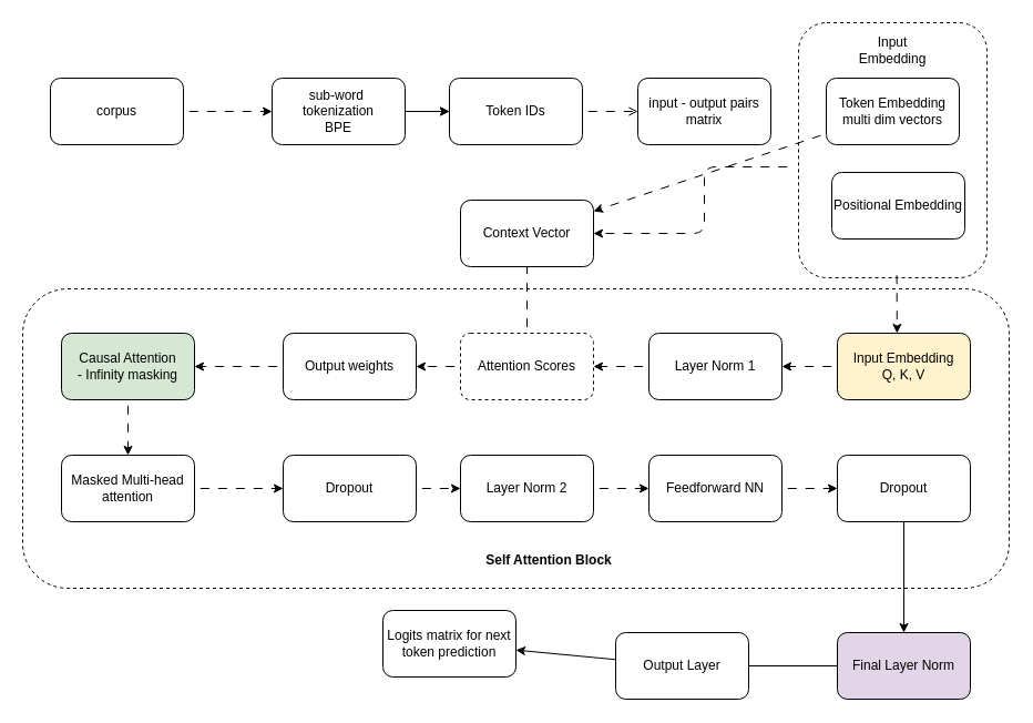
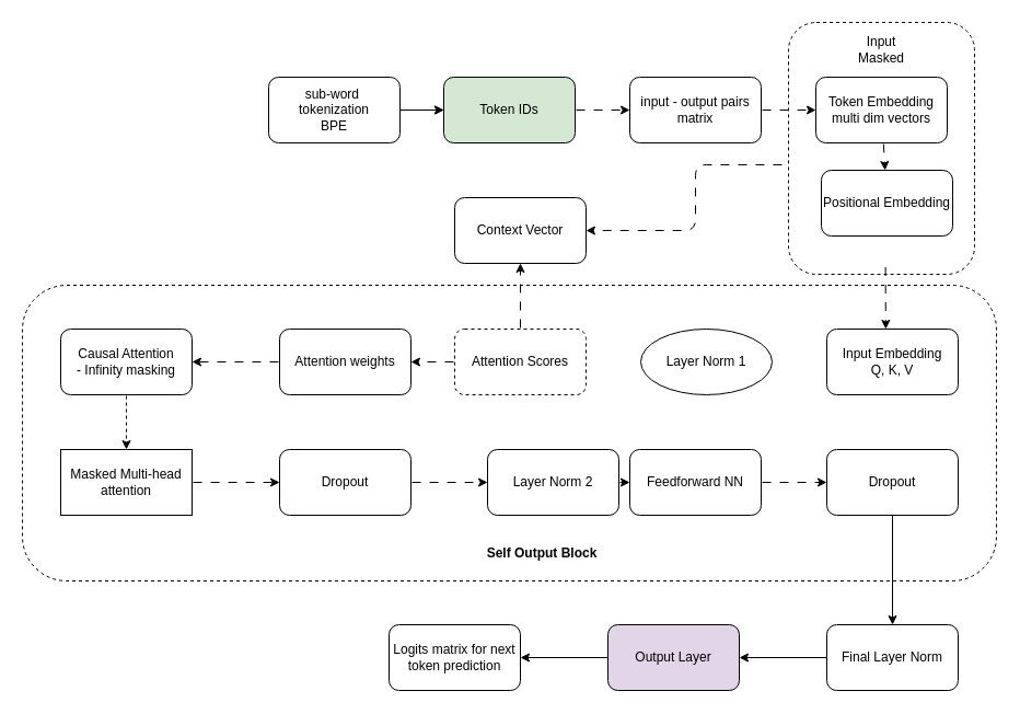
  <mxCell id="0" />
  <mxCell id="1" parent="0" />
  <mxCell id="2" value="" style="group" parent="1" vertex="1" connectable="0"><mxGeometry x="20" y="70" width="890" height="560" as="geometry" /></mxCell>
  <mxCell id="3" value="" style="rounded=1;whiteSpace=wrap;html=1;dashed=1;" vertex="1" parent="2"><mxGeometry x="700" y="-50" width="170" height="230" as="geometry" /></mxCell>
  <mxCell id="4" value="" style="rounded=1;whiteSpace=wrap;html=1;dashed=1;" parent="2" vertex="1"><mxGeometry y="190" width="890" height="270" as="geometry" /></mxCell>
- <mxCell id="5" value="" style="edgeStyle=none;html=1;flowAnimation=1;" parent="2" source="6" target="9" edge="1"><mxGeometry relative="1" as="geometry" /></mxCell>
- <mxCell id="6" value="corpus" style="rounded=1;whiteSpace=wrap;html=1;" parent="2" vertex="1"><mxGeometry x="25" width="120" height="60" as="geometry" /></mxCell>
- <mxCell id="7" value="" style="edgeStyle=none;html=1;flowAnimation=1;endArrow=open;" parent="2" source="27" target="11" edge="1"><mxGeometry relative="1" as="geometry" /></mxCell>
+ <mxCell id="7" value="" style="edgeStyle=none;html=1;flowAnimation=1;" parent="2" source="27" target="11" edge="1"><mxGeometry relative="1" as="geometry" /></mxCell>
  <mxCell id="8" value="" style="edgeStyle=none;html=1;" parent="2" source="9" target="27" edge="1"><mxGeometry relative="1" as="geometry" /></mxCell>
  <mxCell id="9" value="sub-word&amp;nbsp;&lt;div&gt;tokenization&lt;div&gt;BPE&lt;/div&gt;&lt;/div&gt;" style="whiteSpace=wrap;html=1;rounded=1;" parent="2" vertex="1"><mxGeometry x="225" width="120" height="60" as="geometry" /></mxCell>
+ <mxCell id="10" value="" style="edgeStyle=none;html=1;flowAnimation=1;" parent="2" source="11" target="14" edge="1"><mxGeometry relative="1" as="geometry" /></mxCell>
  <mxCell id="11" value="input - output pairs matrix" style="whiteSpace=wrap;html=1;rounded=1;" parent="2" vertex="1"><mxGeometry x="555" width="120" height="60" as="geometry" /></mxCell>
- <mxCell id="12" value="" style="edgeStyle=none;html=1;flowAnimation=1;" parent="2" source="14" target="46" edge="1"><mxGeometry relative="1" as="geometry" /></mxCell>
+ <mxCell id="12" value="" style="edgeStyle=none;html=1;flowAnimation=1;" parent="2" source="14" target="16" edge="1"><mxGeometry relative="1" as="geometry" /></mxCell>
  <mxCell id="13" style="edgeStyle=none;html=1;entryX=1;entryY=0.5;entryDx=0;entryDy=0;flowAnimation=1;" edge="1" parent="2" target="46"><mxGeometry relative="1" as="geometry"><mxPoint x="695" y="80" as="sourcePoint" /><Array as="points"><mxPoint x="615" y="80" /><mxPoint x="615" y="140" /></Array></mxGeometry></mxCell>
  <mxCell id="14" value="Token Embedding&lt;div&gt;multi dim vectors&lt;/div&gt;" style="whiteSpace=wrap;html=1;rounded=1;" parent="2" vertex="1"><mxGeometry x="725" width="120" height="60" as="geometry" /></mxCell>
  <mxCell id="15" value="" style="edgeStyle=none;html=1;exitX=0.58;exitY=1.04;exitDx=0;exitDy=0;exitPerimeter=0;flowAnimation=1;" parent="2" edge="1"><mxGeometry relative="1" as="geometry"><mxPoint x="788.6" y="172.4" as="sourcePoint" /><mxPoint x="788.863" y="230" as="targetPoint" /></mxGeometry></mxCell>
  <mxCell id="16" value="Positional Embedding" style="whiteSpace=wrap;html=1;rounded=1;" parent="2" vertex="1"><mxGeometry x="730" y="85" width="120" height="60" as="geometry" /></mxCell>
- <mxCell id="17" value="" style="edgeStyle=none;html=1;flowAnimation=1;" parent="2" source="31" target="21" edge="1"><mxGeometry relative="1" as="geometry" /></mxCell>
- <mxCell id="18" value="Input Embedding&lt;br&gt;&lt;div&gt;Q, K, V&lt;/div&gt;" style="whiteSpace=wrap;html=1;rounded=1;fillColor=#fff2cc;" parent="2" vertex="1"><mxGeometry x="735" y="230" width="120" height="60" as="geometry" /></mxCell>
+ <mxCell id="18" value="Input Embedding&lt;br&gt;&lt;div&gt;Q, K, V&lt;/div&gt;" style="whiteSpace=wrap;html=1;rounded=1;" parent="2" vertex="1"><mxGeometry x="735" y="230" width="120" height="60" as="geometry" /></mxCell>
  <mxCell id="19" value="" style="edgeStyle=none;html=1;flowAnimation=1;" parent="2" source="21" target="23" edge="1"><mxGeometry relative="1" as="geometry" /></mxCell>
- <mxCell id="20" style="edgeStyle=none;html=1;entryX=0.5;entryY=1;entryDx=0;entryDy=0;flowAnimation=1;endArrow=none;" edge="1" parent="2" source="21" target="46"><mxGeometry relative="1" as="geometry" /></mxCell>
+ <mxCell id="20" style="edgeStyle=none;html=1;entryX=0.5;entryY=1;entryDx=0;entryDy=0;flowAnimation=1;" edge="1" parent="2" source="21" target="46"><mxGeometry relative="1" as="geometry" /></mxCell>
  <mxCell id="21" value="Attention Scores" style="whiteSpace=wrap;html=1;rounded=1;dashed=1;" parent="2" vertex="1"><mxGeometry x="395" y="230" width="120" height="60" as="geometry" /></mxCell>
  <mxCell id="22" value="" style="edgeStyle=none;html=1;flowAnimation=1;" parent="2" source="23" target="25" edge="1"><mxGeometry relative="1" as="geometry" /></mxCell>
- <mxCell id="23" value="Output weights" style="whiteSpace=wrap;html=1;rounded=1;" parent="2" vertex="1"><mxGeometry x="235" y="230" width="120" height="60" as="geometry" /></mxCell>
- <mxCell id="24" value="" style="edgeStyle=none;html=1;flowAnimation=1;" parent="2" source="25" target="29" edge="1"><mxGeometry relative="1" as="geometry" /></mxCell>
- <mxCell id="25" value="Causal Attention&lt;div&gt;- Infinity masking&lt;/div&gt;" style="whiteSpace=wrap;html=1;rounded=1;fillColor=#d5e8d4;" parent="2" vertex="1"><mxGeometry x="35" y="230" width="120" height="60" as="geometry" /></mxCell>
+ <mxCell id="23" value="Attention weights" style="whiteSpace=wrap;html=1;rounded=1;" parent="2" vertex="1"><mxGeometry x="235" y="230" width="120" height="60" as="geometry" /></mxCell>
+ <mxCell id="24" value="" style="edgeStyle=none;html=1;flowAnimation=1;dashed=1;" parent="2" source="25" target="29" edge="1"><mxGeometry relative="1" as="geometry" /></mxCell>
+ <mxCell id="25" value="Causal Attention&lt;div&gt;- Infinity masking&lt;/div&gt;" style="whiteSpace=wrap;html=1;rounded=1;" parent="2" vertex="1"><mxGeometry x="35" y="230" width="120" height="60" as="geometry" /></mxCell>
  <mxCell id="26" value="" style="edgeStyle=none;html=1;flowAnimation=1;" parent="2" source="9" target="27" edge="1"><mxGeometry relative="1" as="geometry"><mxPoint x="380" y="30" as="sourcePoint" /><mxPoint x="525" y="30" as="targetPoint" /></mxGeometry></mxCell>
- <mxCell id="27" value="Token IDs" style="whiteSpace=wrap;html=1;rounded=1;" parent="2" vertex="1"><mxGeometry x="385" width="120" height="60" as="geometry" /></mxCell>
+ <mxCell id="27" value="Token IDs" style="whiteSpace=wrap;html=1;rounded=1;fillColor=#d5e8d4;" parent="2" vertex="1"><mxGeometry x="385" width="120" height="60" as="geometry" /></mxCell>
  <mxCell id="28" value="" style="edgeStyle=none;html=1;flowAnimation=1;" parent="2" source="29" target="33" edge="1"><mxGeometry relative="1" as="geometry" /></mxCell>
- <mxCell id="29" value="Masked Multi-head attention" style="whiteSpace=wrap;html=1;rounded=1;" parent="2" vertex="1"><mxGeometry x="35" y="340" width="120" height="60" as="geometry" /></mxCell>
- <mxCell id="30" value="" style="edgeStyle=none;html=1;flowAnimation=1;" parent="2" source="18" target="31" edge="1"><mxGeometry relative="1" as="geometry"><mxPoint x="735" y="260" as="sourcePoint" /><mxPoint x="535" y="260" as="targetPoint" /></mxGeometry></mxCell>
- <mxCell id="31" value="Layer Norm 1" style="rounded=1;whiteSpace=wrap;html=1;" parent="2" vertex="1"><mxGeometry x="565" y="230" width="120" height="60" as="geometry" /></mxCell>
+ <mxCell id="29" value="Masked Multi-head attention" style="whiteSpace=wrap;html=1;rounded=0;" parent="2" vertex="1"><mxGeometry x="35" y="340" width="120" height="60" as="geometry" /></mxCell>
+ <mxCell id="31" value="Layer Norm 1" style="ellipse;whiteSpace=wrap;html=1;" parent="2" vertex="1"><mxGeometry x="565" y="230" width="120" height="60" as="geometry" /></mxCell>
  <mxCell id="32" value="" style="edgeStyle=none;html=1;flowAnimation=1;" parent="2" source="33" target="35" edge="1"><mxGeometry relative="1" as="geometry" /></mxCell>
  <mxCell id="33" value="Dropout" style="whiteSpace=wrap;html=1;rounded=1;" parent="2" vertex="1"><mxGeometry x="235" y="340" width="120" height="60" as="geometry" /></mxCell>
  <mxCell id="34" value="" style="edgeStyle=none;html=1;flowAnimation=1;" parent="2" source="35" target="37" edge="1"><mxGeometry relative="1" as="geometry" /></mxCell>
- <mxCell id="35" value="Layer Norm 2" style="whiteSpace=wrap;html=1;rounded=1;" parent="2" vertex="1"><mxGeometry x="395" y="340" width="120" height="60" as="geometry" /></mxCell>
+ <mxCell id="35" value="Layer Norm 2" style="whiteSpace=wrap;html=1;rounded=1;" parent="2" vertex="1"><mxGeometry x="425" y="340" width="120" height="60" as="geometry" /></mxCell>
  <mxCell id="36" value="" style="edgeStyle=none;html=1;flowAnimation=1;" parent="2" source="37" target="39" edge="1"><mxGeometry relative="1" as="geometry" /></mxCell>
- <mxCell id="37" value="Feedforward NN" style="whiteSpace=wrap;html=1;rounded=1;" parent="2" vertex="1"><mxGeometry x="565" y="340" width="120" height="60" as="geometry" /></mxCell>
+ <mxCell id="37" value="Feedforward NN" style="whiteSpace=wrap;html=1;rounded=1;" parent="2" vertex="1"><mxGeometry x="555" y="340" width="120" height="60" as="geometry" /></mxCell>
  <mxCell id="38" value="" style="edgeStyle=none;html=1;" parent="2" source="39" target="42" edge="1"><mxGeometry relative="1" as="geometry" /></mxCell>
  <mxCell id="39" value="Dropout" style="whiteSpace=wrap;html=1;rounded=1;" parent="2" vertex="1"><mxGeometry x="735" y="340" width="120" height="60" as="geometry" /></mxCell>
- <mxCell id="40" value="Self Attention Block" style="text;html=1;align=center;verticalAlign=middle;whiteSpace=wrap;rounded=0;fontStyle=1" parent="2" vertex="1"><mxGeometry x="405" y="420" width="140" height="30" as="geometry" /></mxCell>
- <mxCell id="41" value="" style="edgeStyle=none;html=1;endArrow=none;" parent="2" source="42" target="44" edge="1"><mxGeometry relative="1" as="geometry" /></mxCell>
- <mxCell id="42" value="Final Layer Norm" style="whiteSpace=wrap;html=1;rounded=1;fillColor=#e1d5e7;" parent="2" vertex="1"><mxGeometry x="735" y="500" width="120" height="60" as="geometry" /></mxCell>
+ <mxCell id="40" value="Self Output Block" style="text;html=1;align=center;verticalAlign=middle;whiteSpace=wrap;rounded=0;fontStyle=1" parent="2" vertex="1"><mxGeometry x="405" y="420" width="140" height="30" as="geometry" /></mxCell>
+ <mxCell id="41" value="" style="edgeStyle=none;html=1;" parent="2" source="42" target="44" edge="1"><mxGeometry relative="1" as="geometry" /></mxCell>
+ <mxCell id="42" value="Final Layer Norm" style="whiteSpace=wrap;html=1;rounded=1;" parent="2" vertex="1"><mxGeometry x="735" y="500" width="120" height="60" as="geometry" /></mxCell>
  <mxCell id="43" value="" style="edgeStyle=none;html=1;" parent="2" source="44" target="45" edge="1"><mxGeometry relative="1" as="geometry" /></mxCell>
- <mxCell id="44" value="Output Layer" style="whiteSpace=wrap;html=1;rounded=1;" parent="2" vertex="1"><mxGeometry x="535" y="500" width="120" height="60" as="geometry" /></mxCell>
- <mxCell id="45" value="Logits matrix for next token prediction" style="whiteSpace=wrap;html=1;rounded=1;" parent="2" vertex="1"><mxGeometry x="325" y="480" width="120" height="60" as="geometry" /></mxCell>
+ <mxCell id="44" value="Output Layer" style="whiteSpace=wrap;html=1;rounded=1;fillColor=#e1d5e7;" parent="2" vertex="1"><mxGeometry x="535" y="500" width="120" height="60" as="geometry" /></mxCell>
+ <mxCell id="45" value="Logits matrix for next token prediction" style="whiteSpace=wrap;html=1;rounded=1;" parent="2" vertex="1"><mxGeometry x="335" y="500" width="120" height="60" as="geometry" /></mxCell>
  <mxCell id="46" value="Context Vector" style="rounded=1;whiteSpace=wrap;html=1;" vertex="1" parent="2"><mxGeometry x="395" y="110" width="120" height="60" as="geometry" /></mxCell>
- <mxCell id="47" value="Input Embedding" style="text;html=1;align=center;verticalAlign=middle;whiteSpace=wrap;rounded=0;" vertex="1" parent="1"><mxGeometry x="775" y="30" width="60" height="30" as="geometry" /></mxCell>
+ <mxCell id="47" value="Input Masked" style="text;html=1;align=center;verticalAlign=middle;whiteSpace=wrap;rounded=0;" vertex="1" parent="1"><mxGeometry x="775" y="30" width="60" height="30" as="geometry" /></mxCell>
